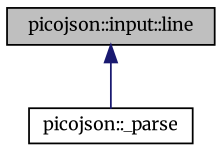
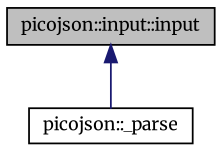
  digraph {
    rankdir=TB
    fontname=Merriweather
    node [color=black fontname=Merriweather fontsize=10 shape=record style=filled]
-   n1 [fillcolor=grey75 fontcolor=black height=0.2 label="picojson::input::line" width=0.4]
+   n1 [fillcolor=grey75 fontcolor=black height=0.2 label="picojson::input::input" width=0.4]
    n2 [fillcolor=white height=0.2 label="picojson::_parse" width=0.4]
    n1 -> n2 [color=midnightblue dir=back fontname=Merriweather fontsize=10 labelfontname=Helvetica labelfontsize=10 style=solid]
  }
